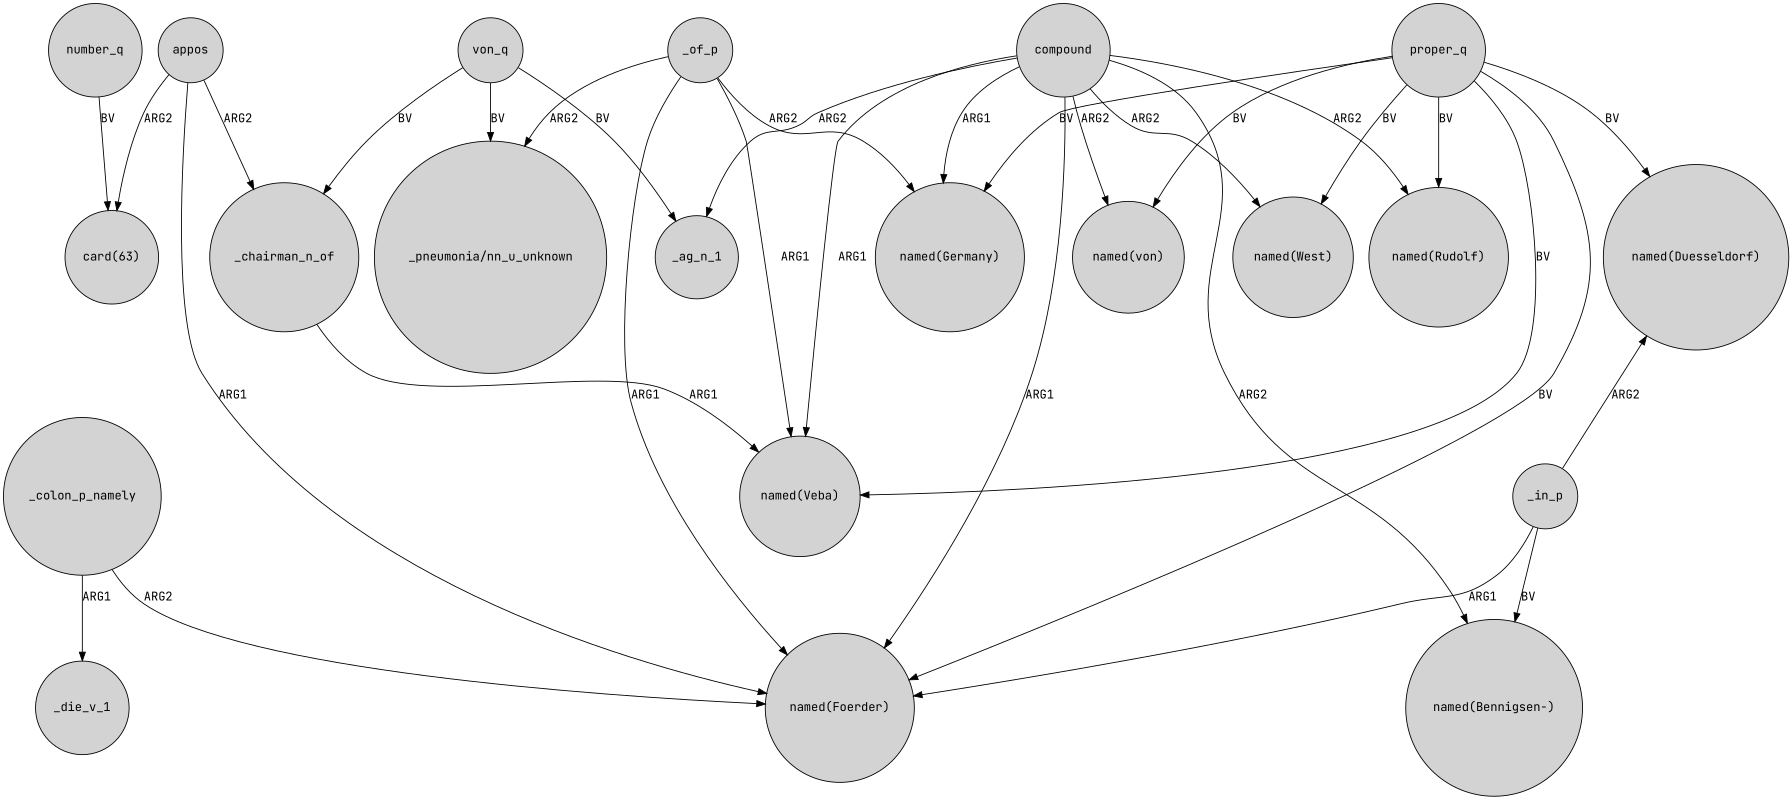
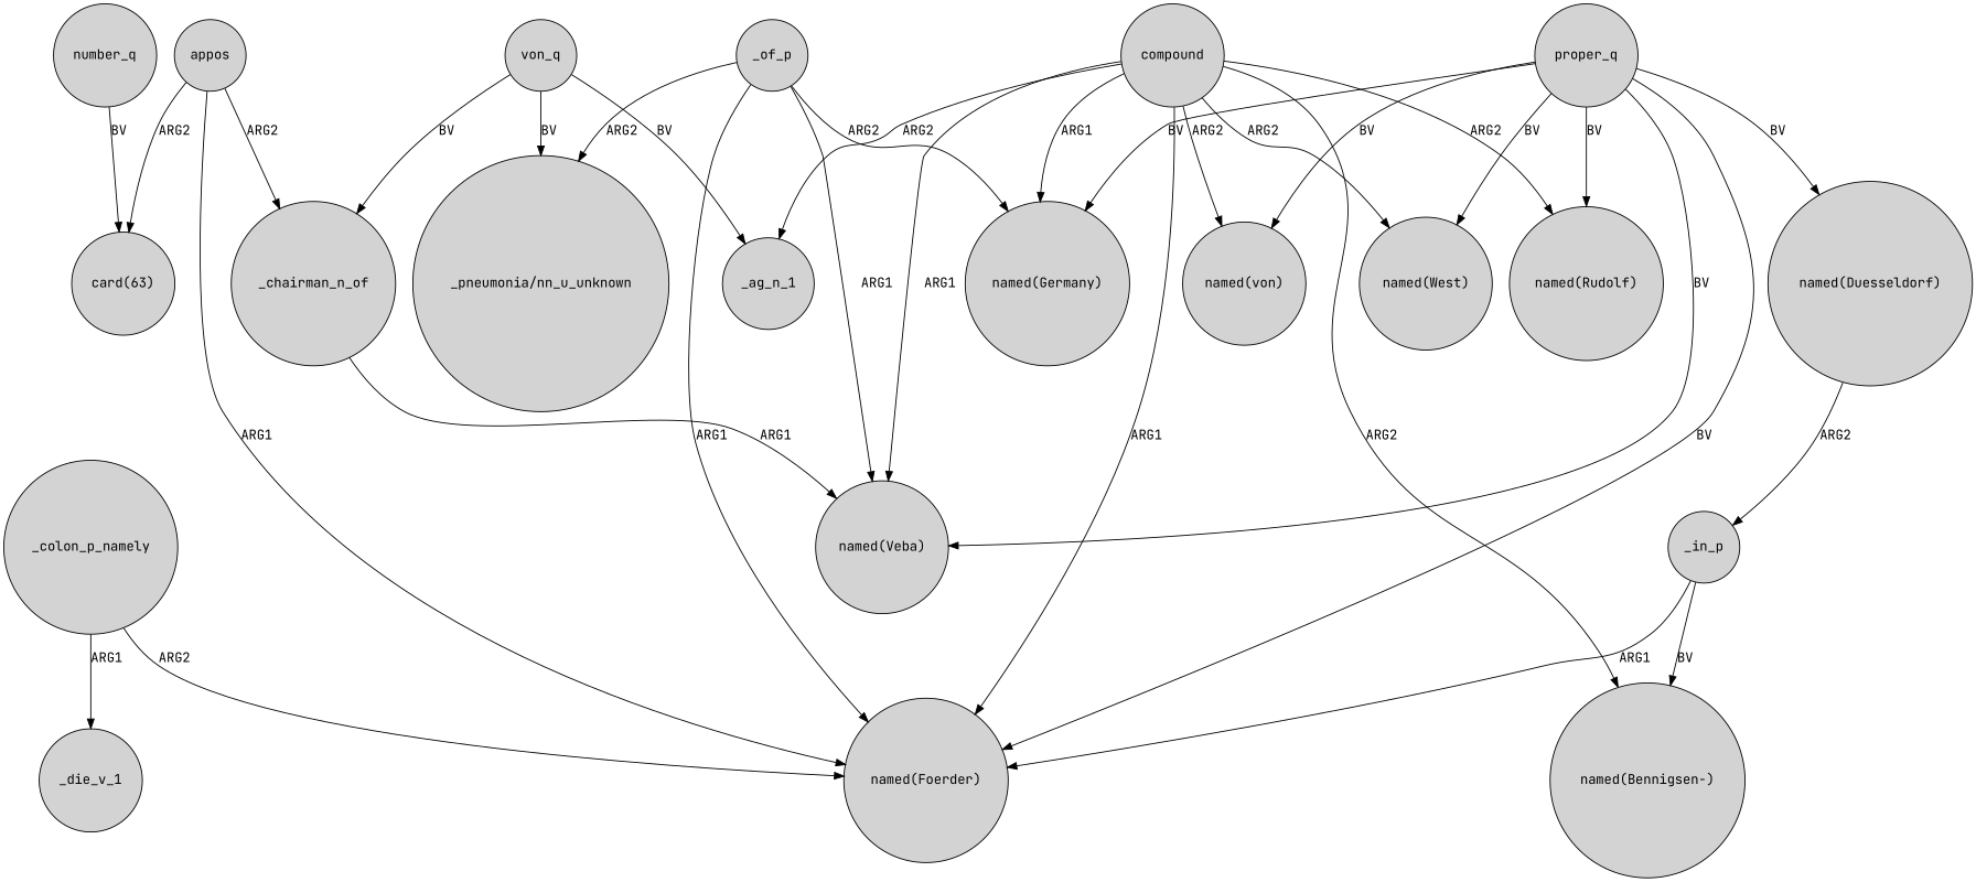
  digraph {
    fontname="JetBrains Mono"
    node [fontname="JetBrains Mono" shape=circle style=filled]
    edge [fontname="JetBrains Mono"]
    _colon_p_namely
    "named(Foerder)"
    _die_v_1
    n4 [label=von_q]
    "_pneumonia/nn_u_unknown"
    _chairman_n_of
    _ag_n_1
    "named(Veba)"
    proper_q
    "named(Duesseldorf)"
    "named(Germany)"
    "named(von)"
    "named(West)"
    "named(Rudolf)"
    _of_p
    compound
    "named(Bennigsen-)"
    appos
    "card(63)"
    _in_p
    number_q
    _colon_p_namely -> "named(Foerder)" [label=ARG2]
    _colon_p_namely -> _die_v_1 [label=ARG1]
    n4 -> "_pneumonia/nn_u_unknown" [label=BV]
    n4 -> _chairman_n_of [label=BV]
    n4 -> _ag_n_1 [label=BV]
    _chairman_n_of -> "named(Veba)" [label=ARG1]
    proper_q -> "named(Foerder)" [label=BV]
    proper_q -> "named(Veba)" [label=BV]
    proper_q -> "named(Duesseldorf)" [label=BV]
    proper_q -> "named(Germany)" [label=BV]
    proper_q -> "named(von)" [label=BV]
    proper_q -> "named(West)" [label=BV]
    proper_q -> "named(Rudolf)" [label=BV]
    _of_p -> "named(Foerder)" [label=ARG1]
    _of_p -> "_pneumonia/nn_u_unknown" [label=ARG2]
    _of_p -> "named(Veba)" [label=ARG1]
    _of_p -> "named(Germany)" [label=ARG2]
    compound -> "named(Foerder)" [label=ARG1]
    compound -> _ag_n_1 [label=ARG2]
    compound -> "named(Veba)" [label=ARG1]
    compound -> "named(Germany)" [label=ARG1]
    compound -> "named(von)" [label=ARG2]
    compound -> "named(West)" [label=ARG2]
    compound -> "named(Rudolf)" [label=ARG2]
    compound -> "named(Bennigsen-)" [label=ARG2]
    appos -> "named(Foerder)" [label=ARG1]
    appos -> _chairman_n_of [label=ARG2]
    appos -> "card(63)" [label=ARG2]
    _in_p -> "named(Foerder)" [label=ARG1]
-   _in_p -> "named(Duesseldorf)" [label=ARG2]
+   "named(Duesseldorf)" -> _in_p [label=ARG2]
    _in_p -> "named(Bennigsen-)" [label=BV]
    number_q -> "card(63)" [label=BV]
  }
